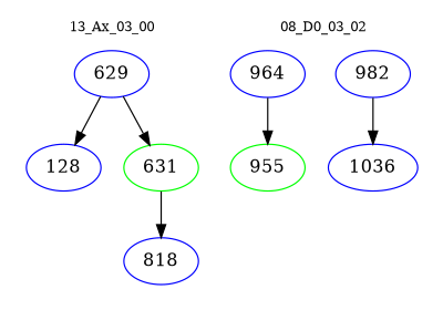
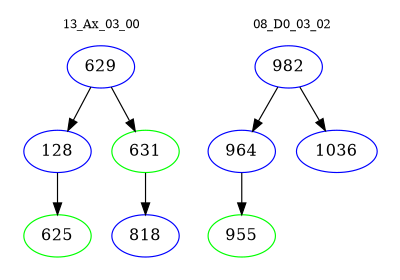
  digraph {
    node [color=blue]
    edge [color=black]
    n1 [label=629]
    n2 [label=128]
    n3 [color=green label=631]
+   n4 [color=green label=625]
    n5 [label=818]
    n6 [label=982]
    n7 [label=964]
    n8 [label=1036]
    n9 [color=green label=955]
    subgraph cluster_1 {
      color=white
      fontsize=10
      label="13_Ax_03_00"
      n1
      n2
      n3
+     n4
      n5
    }
    subgraph cluster_2 {
      color=white
      fontsize=10
      label="08_D0_03_02"
      n6
      n7
      n8
      n9
    }
    n1 -> n2
    n1 -> n3
+   n2 -> n4
    n3 -> n5
+   n6 -> n7
    n6 -> n8
    n7 -> n9
  }
